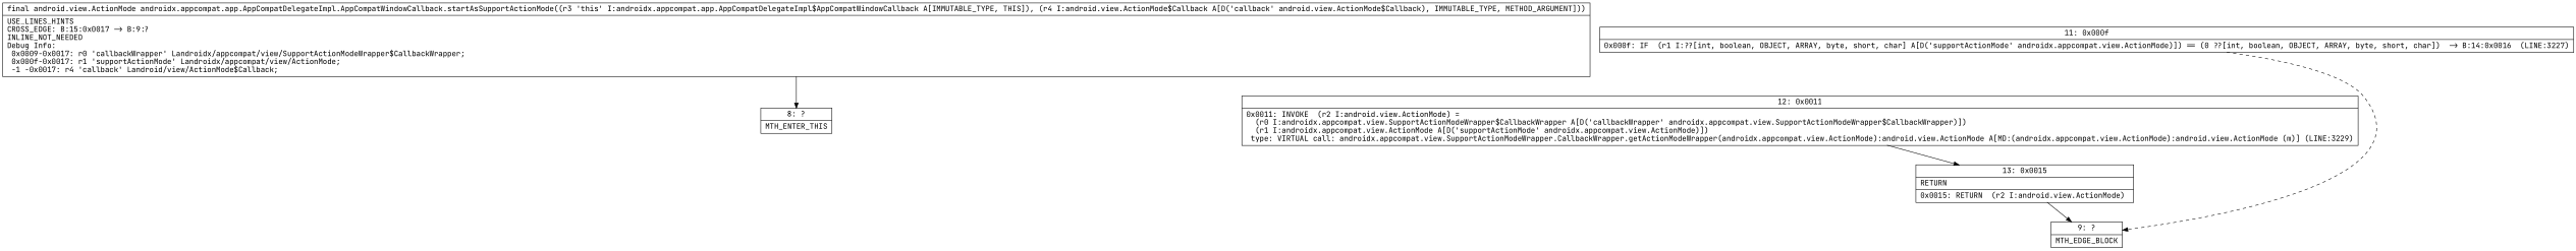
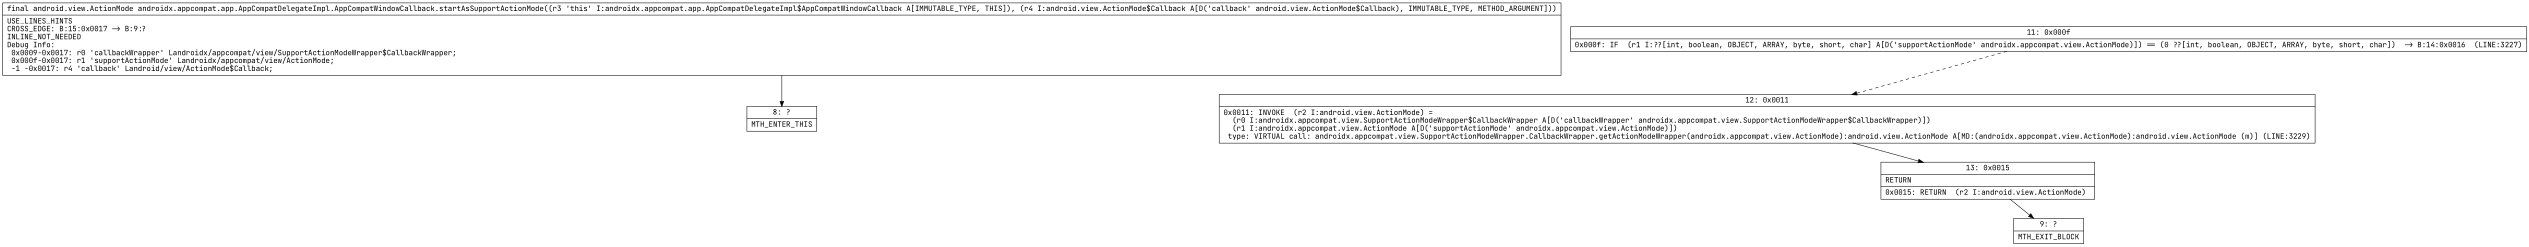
  digraph {
    fontname="JetBrains Mono"
    node [fontname="JetBrains Mono" shape=record]
    edge [fontname="JetBrains Mono"]
    n1 [label="{8\:\ ?|MTH_ENTER_THIS\l}"]
    n2 [label="{11\:\ 0x000f|0x000f: IF  (r1 I:??[int, boolean, OBJECT, ARRAY, byte, short, char] A[D('supportActionMode' androidx.appcompat.view.ActionMode)]) == (0 ??[int, boolean, OBJECT, ARRAY, byte, short, char])  \-\> B:14:0x0016  (LINE:3227)\l}"]
    n3 [label="{12\:\ 0x0011|0x0011: INVOKE  (r2 I:android.view.ActionMode) = \l  (r0 I:androidx.appcompat.view.SupportActionModeWrapper$CallbackWrapper A[D('callbackWrapper' androidx.appcompat.view.SupportActionModeWrapper$CallbackWrapper)])\l  (r1 I:androidx.appcompat.view.ActionMode A[D('supportActionMode' androidx.appcompat.view.ActionMode)])\l type: VIRTUAL call: androidx.appcompat.view.SupportActionModeWrapper.CallbackWrapper.getActionModeWrapper(androidx.appcompat.view.ActionMode):android.view.ActionMode A[MD:(androidx.appcompat.view.ActionMode):android.view.ActionMode (m)] (LINE:3229)\l}"]
    n4 [label="{13\:\ 0x0015|RETURN\l|0x0015: RETURN  (r2 I:android.view.ActionMode) \l}"]
-   n5 [label="{9\:\ ?|MTH_EDGE_BLOCK\l}"]
+   n5 [label="{9\:\ ?|MTH_EXIT_BLOCK\l}"]
    n6 [label="{final android.view.ActionMode androidx.appcompat.app.AppCompatDelegateImpl.AppCompatWindowCallback.startAsSupportActionMode((r3 'this' I:androidx.appcompat.app.AppCompatDelegateImpl$AppCompatWindowCallback A[IMMUTABLE_TYPE, THIS]), (r4 I:android.view.ActionMode$Callback A[D('callback' android.view.ActionMode$Callback), IMMUTABLE_TYPE, METHOD_ARGUMENT]))  | USE_LINES_HINTS\lCROSS_EDGE: B:15:0x0017 \-\> B:9:?\lINLINE_NOT_NEEDED\lDebug Info:\l  0x0009\-0x0017: r0 'callbackWrapper' Landroidx\/appcompat\/view\/SupportActionModeWrapper$CallbackWrapper;\l  0x000f\-0x0017: r1 'supportActionMode' Landroidx\/appcompat\/view\/ActionMode;\l  \-1 \-0x0017: r4 'callback' Landroid\/view\/ActionMode$Callback;\l}"]
-   n2 -> n5 [style=dashed]
+   n2 -> n3 [style=dashed]
    n3 -> n4
    n4 -> n5
    n6 -> n1
  }
